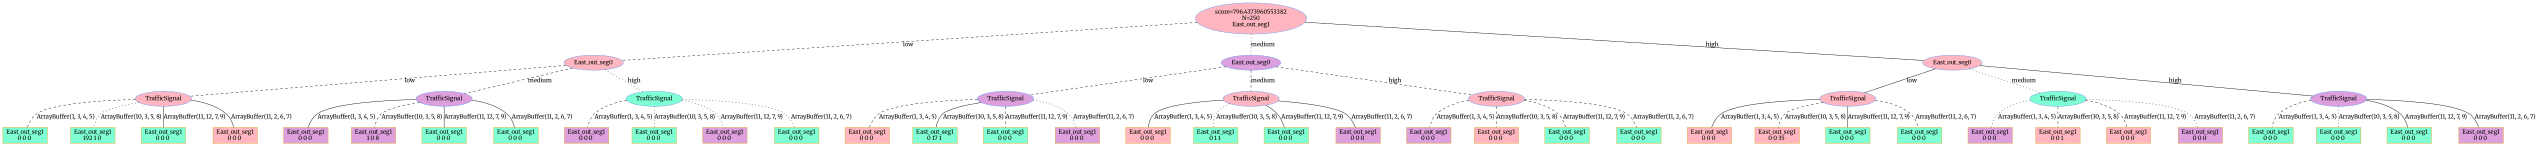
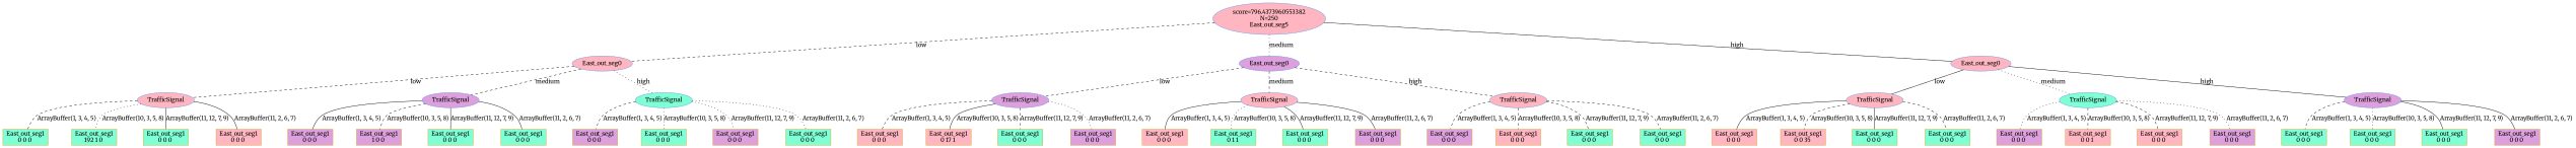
  digraph {
    fontname=Merriweather
    node [color=goldenrod fillcolor=aquamarine fontname=Merriweather shape=box style=filled]
    edge [dir=none fontname=Merriweather style=dashed]
-   n1 [color=cornflowerblue fillcolor=lightpink label="score=796.4373960553382\nN=250\nEast_out_seg1" shape=ellipse]
+   n1 [color=cornflowerblue fillcolor=lightpink label="score=796.4373960553382\nN=250\nEast_out_seg5" shape=ellipse]
    n2 [color=cornflowerblue fillcolor=lightpink label=East_out_seg0 shape=ellipse]
    n3 [color=cornflowerblue fillcolor=plum label=East_out_seg0 shape=ellipse]
    n4 [color=cornflowerblue fillcolor=lightpink label=East_out_seg0 shape=ellipse]
    n5 [color=cornflowerblue fillcolor=lightpink label=TrafficSignal shape=ellipse]
    n6 [color=cornflowerblue fillcolor=plum label=TrafficSignal shape=ellipse]
    n7 [color=cornflowerblue label=TrafficSignal shape=ellipse]
    n8 [color=cornflowerblue fillcolor=plum label=TrafficSignal shape=ellipse]
    n9 [color=cornflowerblue fillcolor=lightpink label=TrafficSignal shape=ellipse]
    n10 [color=cornflowerblue fillcolor=lightpink label=TrafficSignal shape=ellipse]
    n11 [color=cornflowerblue fillcolor=lightpink label=TrafficSignal shape=ellipse]
    n12 [color=cornflowerblue label=TrafficSignal shape=ellipse]
    n13 [color=cornflowerblue fillcolor=plum label=TrafficSignal shape=ellipse]
    n14 [label="East_out_seg1\n0 0 0 "]
    n15 [label="East_out_seg1\n192 1 0 "]
    n16 [label="East_out_seg1\n0 0 0 "]
    n17 [fillcolor=lightpink label="East_out_seg1\n0 0 0 "]
    n18 [fillcolor=plum label="East_out_seg1\n0 0 0 "]
-   n19 [fillcolor=plum label="East_out_seg1\n1 0 8 "]
+   n19 [fillcolor=plum label="East_out_seg1\n1 0 0 "]
    n20 [label="East_out_seg1\n0 0 0 "]
    n21 [label="East_out_seg1\n0 0 0 "]
    n22 [fillcolor=plum label="East_out_seg1\n0 0 0 "]
    n23 [label="East_out_seg1\n0 0 0 "]
    n24 [fillcolor=plum label="East_out_seg1\n0 0 0 "]
    n25 [label="East_out_seg1\n0 0 0 "]
    n26 [fillcolor=lightpink label="East_out_seg1\n0 0 0 "]
-   n27 [label="East_out_seg1\n0 17 1 "]
+   n27 [fillcolor=lightpink label="East_out_seg1\n0 17 1 "]
    n28 [label="East_out_seg1\n0 0 0 "]
    n29 [fillcolor=plum label="East_out_seg1\n0 0 0 "]
    n30 [fillcolor=lightpink label="East_out_seg1\n0 0 0 "]
    n31 [label="East_out_seg1\n0 1 1 "]
    n32 [label="East_out_seg1\n0 0 0 "]
    n33 [fillcolor=plum label="East_out_seg1\n0 0 0 "]
    n34 [fillcolor=lightpink label="East_out_seg1\n0 0 0 "]
    n35 [fillcolor=plum label="East_out_seg1\n0 0 0 "]
    n36 [fillcolor=lightpink label="East_out_seg1\n0 0 0 "]
    n37 [label="East_out_seg1\n0 0 0 "]
    n38 [label="East_out_seg1\n0 0 0 "]
    n39 [fillcolor=lightpink label="East_out_seg1\n0 0 35 "]
    n40 [label="East_out_seg1\n0 0 0 "]
    n41 [label="East_out_seg1\n0 0 0 "]
    n42 [fillcolor=plum label="East_out_seg1\n0 0 0 "]
    n43 [fillcolor=lightpink label="East_out_seg1\n0 0 1 "]
    n44 [fillcolor=lightpink label="East_out_seg1\n0 0 0 "]
    n45 [fillcolor=plum label="East_out_seg1\n0 0 0 "]
    n46 [label="East_out_seg1\n0 0 0 "]
    n47 [label="East_out_seg1\n0 0 0 "]
    n48 [label="East_out_seg1\n0 0 0 "]
    n49 [fillcolor=plum label="East_out_seg1\n0 0 0 "]
    subgraph sub_1 {
      rank=same
      n1
    }
    subgraph sub_2 {
      rank=same
      n2
    }
    subgraph sub_3 {
      rank=same
      n3
    }
    subgraph sub_4 {
      rank=same
      n4
    }
    subgraph sub_5 {
      rank=same
      n5
    }
    subgraph sub_6 {
      rank=same
      n6
    }
    subgraph sub_7 {
      rank=same
      n7
    }
    subgraph sub_8 {
      rank=same
      n8
    }
    subgraph sub_9 {
      rank=same
      n9
    }
    subgraph sub_10 {
      rank=same
      n10
    }
    subgraph sub_11 {
      rank=same
      n11
    }
    subgraph sub_12 {
      rank=same
      n12
    }
    subgraph sub_13 {
      rank=same
      n13
    }
    subgraph sub_14 {
      rank=same
      n14
    }
    subgraph sub_15 {
      rank=same
      n15
    }
    subgraph sub_16 {
      rank=same
      n16
    }
    subgraph sub_17 {
      rank=same
      n17
    }
    subgraph sub_18 {
      rank=same
      n18
    }
    subgraph sub_19 {
      rank=same
      n19
    }
    subgraph sub_20 {
      rank=same
      n20
    }
    subgraph sub_21 {
      rank=same
      n21
    }
    subgraph sub_22 {
      rank=same
      n22
    }
    subgraph sub_23 {
      rank=same
      n23
    }
    subgraph sub_24 {
      rank=same
      n24
    }
    subgraph sub_25 {
      rank=same
      n25
    }
    subgraph sub_26 {
      rank=same
      n26
    }
    subgraph sub_27 {
      rank=same
      n27
    }
    subgraph sub_28 {
      rank=same
      n28
    }
    subgraph sub_29 {
      rank=same
      n29
    }
    subgraph sub_30 {
      rank=same
      n30
    }
    subgraph sub_31 {
      rank=same
      n31
    }
    subgraph sub_32 {
      rank=same
      n32
    }
    subgraph sub_33 {
      rank=same
      n33
    }
    subgraph sub_34 {
      rank=same
      n34
    }
    subgraph sub_35 {
      rank=same
      n35
    }
    subgraph sub_36 {
      rank=same
      n36
    }
    subgraph sub_37 {
      rank=same
      n37
    }
    subgraph sub_38 {
      rank=same
      n38
    }
    subgraph sub_39 {
      rank=same
      n39
    }
    subgraph sub_40 {
      rank=same
      n40
    }
    subgraph sub_41 {
      rank=same
      n41
    }
    subgraph sub_42 {
      rank=same
      n42
    }
    subgraph sub_43 {
      rank=same
      n43
    }
    subgraph sub_44 {
      rank=same
      n44
    }
    subgraph sub_45 {
      rank=same
      n45
    }
    subgraph sub_46 {
      rank=same
      n46
    }
    subgraph sub_47 {
      rank=same
      n47
    }
    subgraph sub_48 {
      rank=same
      n48
    }
    subgraph sub_49 {
      rank=same
      n49
    }
    n1 -> n2 [label=low]
    n1 -> n3 [label=medium style=dotted]
    n1 -> n4 [label=high style=solid]
    n2 -> n5 [label=low]
    n2 -> n6 [label=medium]
    n2 -> n7 [label=high style=dotted]
    n3 -> n8 [label=low]
    n3 -> n9 [label=medium]
    n3 -> n10 [label=high]
    n4 -> n11 [label=low style=solid]
    n4 -> n12 [label=medium style=dotted]
    n4 -> n13 [label=high style=solid]
    n5 -> n14 [label="ArrayBuffer(1, 3, 4, 5)"]
    n5 -> n15 [label="ArrayBuffer(10, 3, 5, 8)" style=dotted]
    n5 -> n16 [label="ArrayBuffer(11, 12, 7, 9)" style=solid]
    n5 -> n17 [label="ArrayBuffer(11, 2, 6, 7)" style=solid]
    n6 -> n18 [label="ArrayBuffer(1, 3, 4, 5)" style=solid]
    n6 -> n19 [label="ArrayBuffer(10, 3, 5, 8)"]
    n6 -> n20 [label="ArrayBuffer(11, 12, 7, 9)" style=solid]
    n6 -> n21 [label="ArrayBuffer(11, 2, 6, 7)" style=solid]
    n7 -> n22 [label="ArrayBuffer(1, 3, 4, 5)"]
    n7 -> n23 [label="ArrayBuffer(10, 3, 5, 8)" style=dotted]
    n7 -> n24 [label="ArrayBuffer(11, 12, 7, 9)" style=dotted]
    n7 -> n25 [label="ArrayBuffer(11, 2, 6, 7)" style=dotted]
    n8 -> n26 [label="ArrayBuffer(1, 3, 4, 5)"]
    n8 -> n27 [label="ArrayBuffer(10, 3, 5, 8)" style=solid]
    n8 -> n28 [label="ArrayBuffer(11, 12, 7, 9)"]
    n8 -> n29 [label="ArrayBuffer(11, 2, 6, 7)" style=dotted]
    n9 -> n30 [label="ArrayBuffer(1, 3, 4, 5)" style=solid]
    n9 -> n31 [label="ArrayBuffer(10, 3, 5, 8)" style=dotted]
    n9 -> n32 [label="ArrayBuffer(11, 12, 7, 9)" style=solid]
    n9 -> n33 [label="ArrayBuffer(11, 2, 6, 7)" style=solid]
    n10 -> n35 [label="ArrayBuffer(1, 3, 4, 5)"]
    n10 -> n36 [label="ArrayBuffer(10, 3, 5, 8)"]
    n10 -> n37 [label="ArrayBuffer(11, 12, 7, 9)"]
    n10 -> n38 [label="ArrayBuffer(11, 2, 6, 7)"]
    n11 -> n34 [label="ArrayBuffer(1, 3, 4, 5)" style=solid]
    n11 -> n39 [label="ArrayBuffer(10, 3, 5, 8)"]
    n11 -> n40 [label="ArrayBuffer(11, 12, 7, 9)" style=solid]
    n11 -> n41 [label="ArrayBuffer(11, 2, 6, 7)"]
    n12 -> n42 [label="ArrayBuffer(1, 3, 4, 5)" style=dotted]
    n12 -> n43 [label="ArrayBuffer(10, 3, 5, 8)"]
    n12 -> n44 [label="ArrayBuffer(11, 12, 7, 9)"]
    n12 -> n45 [label="ArrayBuffer(11, 2, 6, 7)" style=dotted]
    n13 -> n46 [label="ArrayBuffer(1, 3, 4, 5)"]
    n13 -> n47 [label="ArrayBuffer(10, 3, 5, 8)" style=dotted]
    n13 -> n48 [label="ArrayBuffer(11, 12, 7, 9)" style=solid]
    n13 -> n49 [label="ArrayBuffer(11, 2, 6, 7)" style=solid]
  }
